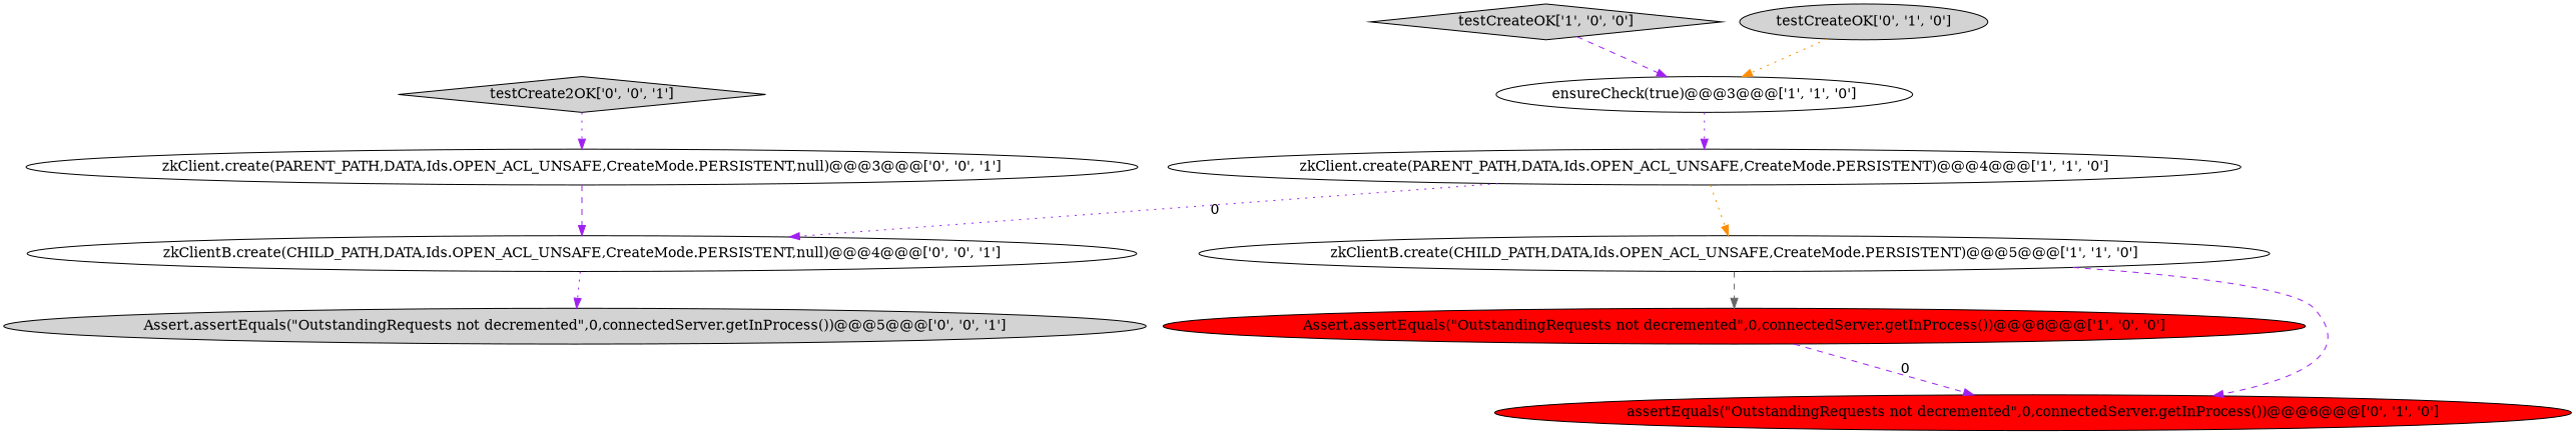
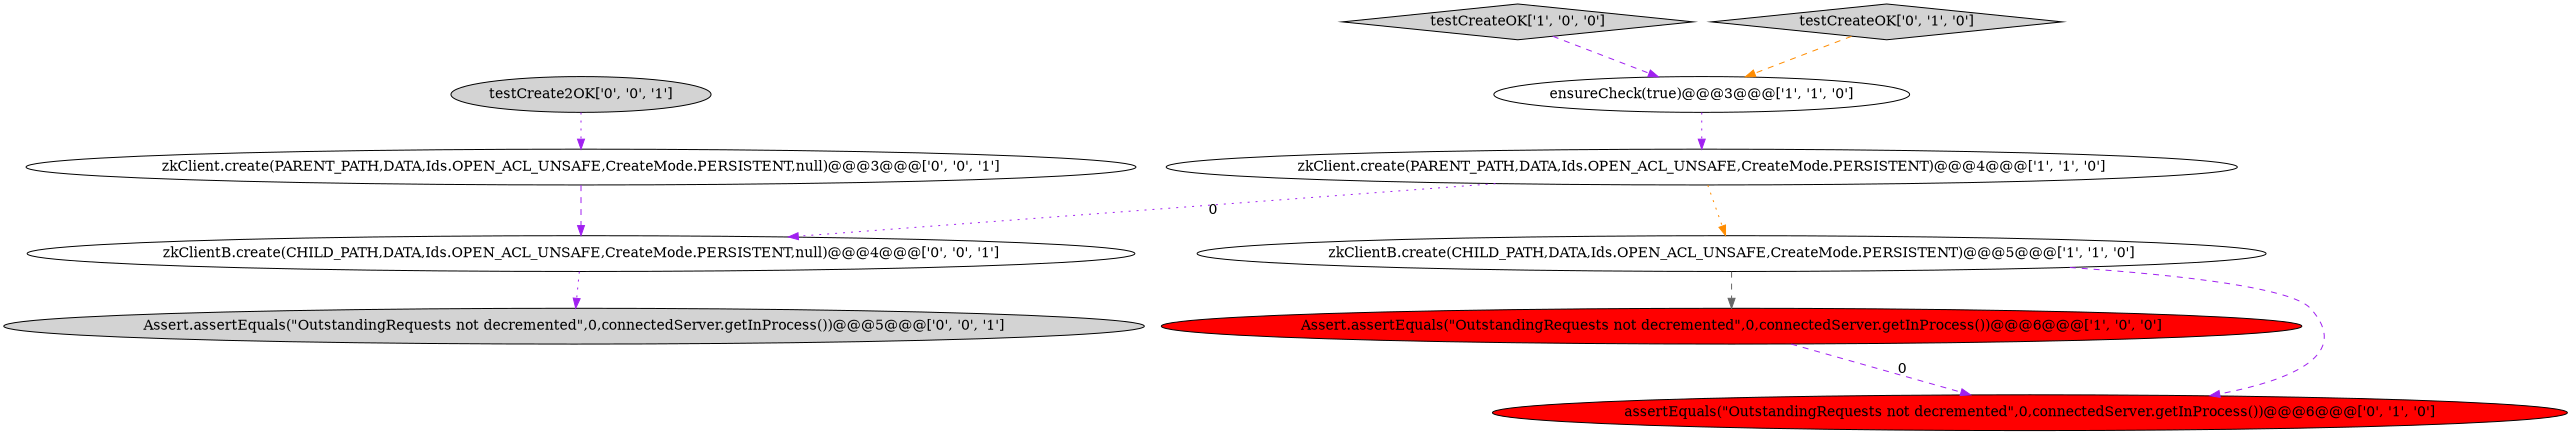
  digraph {
    node [fillcolor=white shape=ellipse style=filled]
    edge [color=purple style=dotted]
    n1 [label="ensureCheck(true)@@@3@@@['1', '1', '0']"]
    n2 [label="zkClient.create(PARENT_PATH,DATA,Ids.OPEN_ACL_UNSAFE,CreateMode.PERSISTENT)@@@4@@@['1', '1', '0']"]
    n3 [label="zkClientB.create(CHILD_PATH,DATA,Ids.OPEN_ACL_UNSAFE,CreateMode.PERSISTENT)@@@5@@@['1', '1', '0']"]
    n4 [label="zkClientB.create(CHILD_PATH,DATA,Ids.OPEN_ACL_UNSAFE,CreateMode.PERSISTENT,null)@@@4@@@['0', '0', '1']"]
    n5 [fillcolor=red label="Assert.assertEquals(\"OutstandingRequests not decremented\",0,connectedServer.getInProcess())@@@6@@@['1', '0', '0']"]
    n6 [fillcolor=red label="assertEquals(\"OutstandingRequests not decremented\",0,connectedServer.getInProcess())@@@6@@@['0', '1', '0']"]
    n7 [fillcolor=lightgray label="Assert.assertEquals(\"OutstandingRequests not decremented\",0,connectedServer.getInProcess())@@@5@@@['0', '0', '1']"]
    n8 [fillcolor=lightgray label="testCreateOK['1', '0', '0']" shape=diamond]
-   n9 [fillcolor=lightgray label="testCreateOK['0', '1', '0']"]
+   n9 [fillcolor=lightgray label="testCreateOK['0', '1', '0']" shape=diamond]
    n10 [label="zkClient.create(PARENT_PATH,DATA,Ids.OPEN_ACL_UNSAFE,CreateMode.PERSISTENT,null)@@@3@@@['0', '0', '1']"]
-   n11 [fillcolor=lightgray label="testCreate2OK['0', '0', '1']" shape=diamond]
+   n11 [fillcolor=lightgray label="testCreate2OK['0', '0', '1']"]
    n1 -> n2
    n2 -> n3 [color=darkorange]
    n2 -> n4 [label=0]
    n3 -> n5 [color=gray40 style=dashed]
    n3 -> n6 [style=dashed]
    n4 -> n7
    n5 -> n6 [label=0 style=dashed]
    n8 -> n1 [style=dashed]
-   n9 -> n1 [color=darkorange]
+   n9 -> n1 [color=darkorange style=dashed]
    n10 -> n4 [style=dashed]
    n11 -> n10
  }
